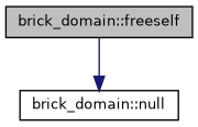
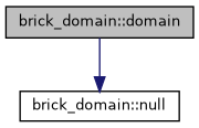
  digraph {
    rankdir=TB
    node [color=black fontname=Helvetica fontsize=10 shape=record style=filled]
-   n1 [fillcolor=grey75 fontcolor=black height=0.2 label="brick_domain::freeself" width=0.4]
+   n1 [fillcolor=grey75 fontcolor=black height=0.2 label="brick_domain::domain" width=0.4]
    n2 [fillcolor=white height=0.2 label="brick_domain::null" width=0.4]
    n1 -> n2 [color=midnightblue fontname=Helvetica fontsize=10 labelfontname=Helvetica labelfontsize=10 style=solid]
  }
